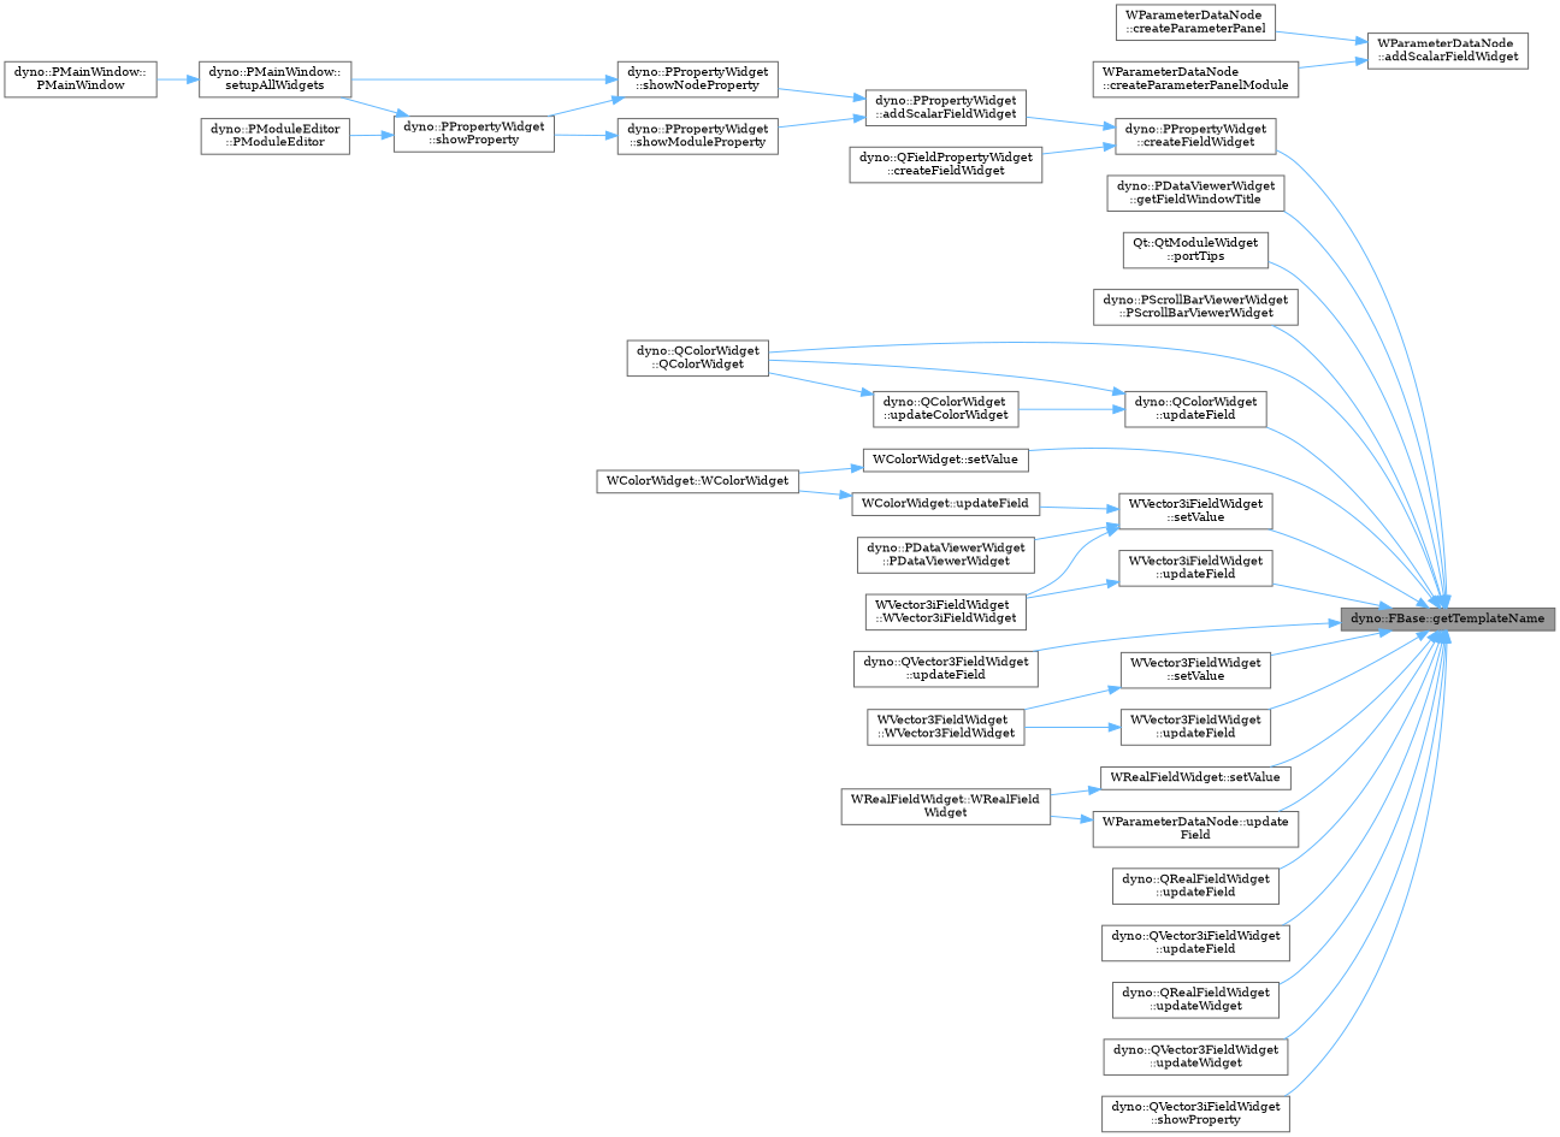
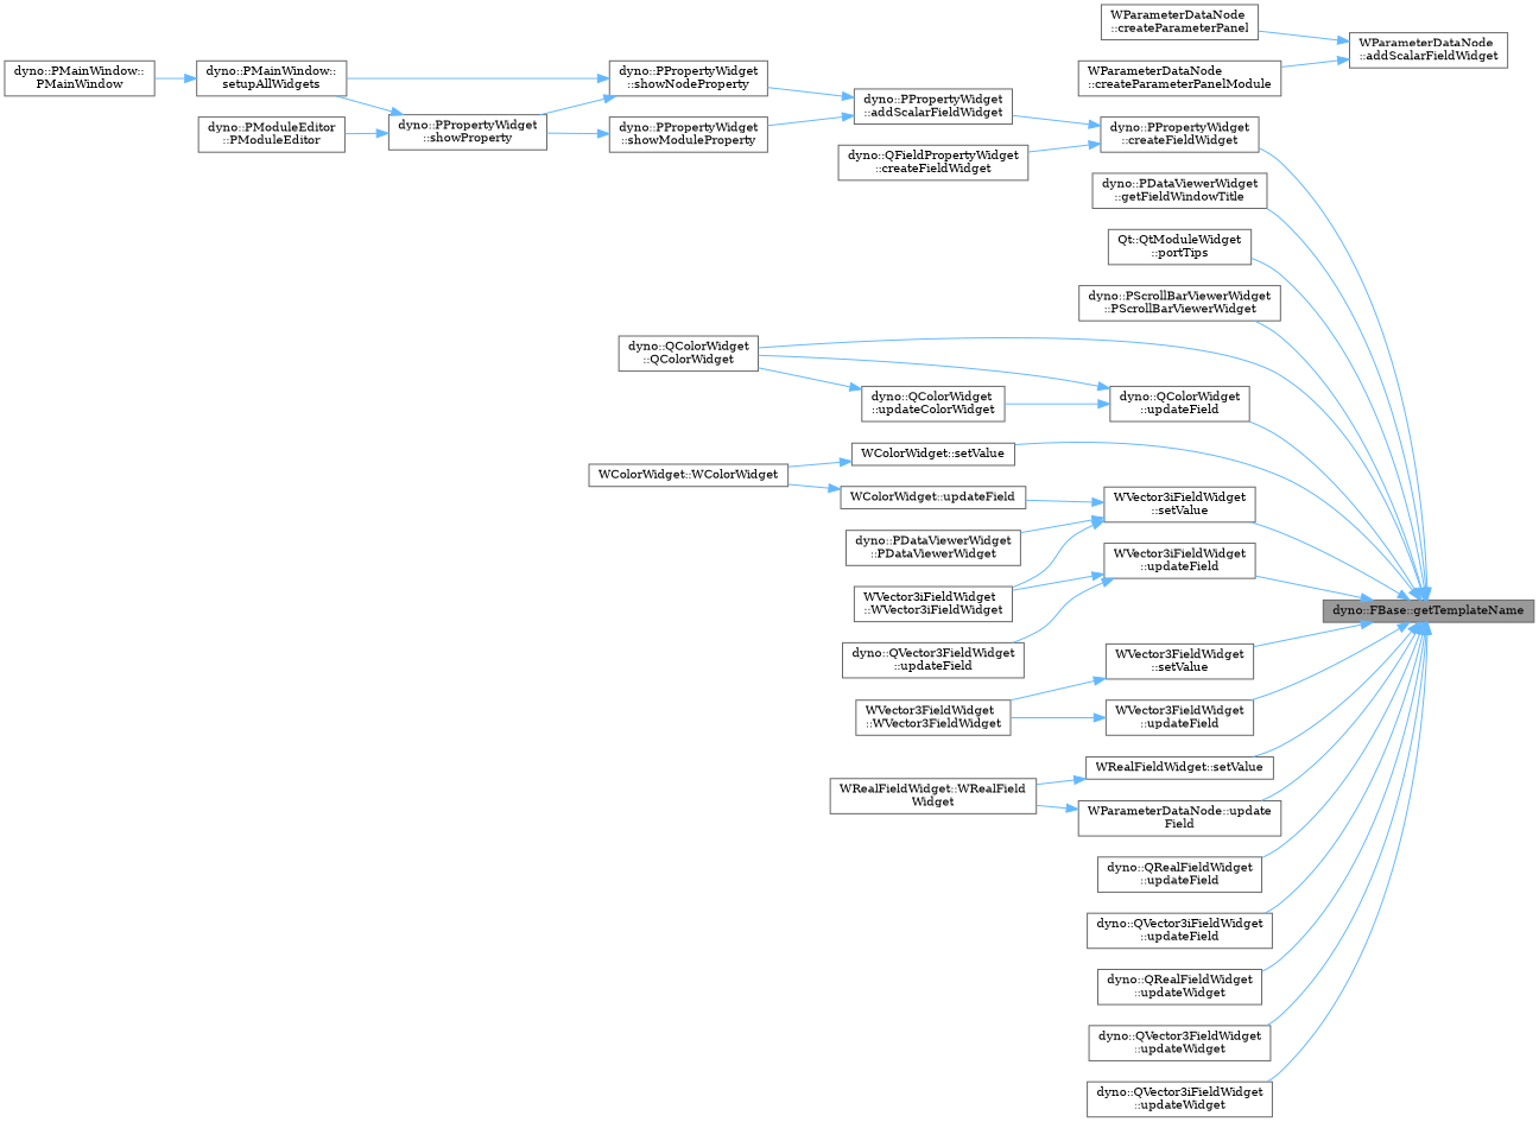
  digraph {
    fontname="DejaVu Serif"
    rankdir=RL
    node [color=grey40 fillcolor=white fontname="DejaVu Serif" fontsize=10 shape=box style=filled]
    edge [color=steelblue1 dir=back fontname="DejaVu Serif" fontsize=10 labelfontname=Helvetica labelfontsize=10 style=solid]
    n1 [color=gray40 fillcolor=grey60 fontcolor=black height=0.2 label="dyno::FBase::getTemplateName" width=0.4]
    n2 [height=0.2 label="dyno::PPropertyWidget\l::createFieldWidget" width=0.4]
    n3 [height=0.2 label="dyno::PDataViewerWidget\l::getFieldWindowTitle" width=0.4]
    n4 [height=0.2 label="Qt::QtModuleWidget\l::portTips" width=0.4]
    n5 [height=0.2 label="dyno::PScrollBarViewerWidget\l::PScrollBarViewerWidget" width=0.4]
    n6 [height=0.2 label="dyno::QColorWidget\l::QColorWidget" width=0.4]
    n7 [height=0.2 label="WColorWidget::setValue" width=0.4]
    n8 [height=0.2 label="WVector3FieldWidget\l::setValue" width=0.4]
    n9 [height=0.2 label="WVector3iFieldWidget\l::setValue" width=0.4]
    n10 [height=0.2 label="WRealFieldWidget::setValue" width=0.4]
    n11 [height=0.2 label="WParameterDataNode::update\lField" width=0.4]
    n12 [height=0.2 label="WVector3FieldWidget\l::updateField" width=0.4]
    n13 [height=0.2 label="WVector3iFieldWidget\l::updateField" width=0.4]
    n14 [height=0.2 label="dyno::QRealFieldWidget\l::updateField" width=0.4]
    n15 [height=0.2 label="dyno::QVector3FieldWidget\l::updateField" width=0.4]
    n16 [height=0.2 label="dyno::QColorWidget\l::updateField" width=0.4]
    n17 [height=0.2 label="dyno::QVector3iFieldWidget\l::updateField" width=0.4]
    n18 [height=0.2 label="dyno::QRealFieldWidget\l::updateWidget" width=0.4]
    n19 [height=0.2 label="dyno::QVector3FieldWidget\l::updateWidget" width=0.4]
-   n20 [height=0.2 label="dyno::QVector3iFieldWidget\l::showProperty" width=0.4]
+   n20 [height=0.2 label="dyno::QVector3iFieldWidget\l::updateWidget" width=0.4]
    n21 [height=0.2 label="dyno::PPropertyWidget\l::addScalarFieldWidget" width=0.4]
    n22 [height=0.2 label="dyno::QFieldPropertyWidget\l::createFieldWidget" width=0.4]
    n23 [height=0.2 label="dyno::PDataViewerWidget\l::PDataViewerWidget" width=0.4]
    n24 [height=0.2 label="WColorWidget::WColorWidget" width=0.4]
    n25 [height=0.2 label="WVector3FieldWidget\l::WVector3FieldWidget" width=0.4]
    n26 [height=0.2 label="WColorWidget::updateField" width=0.4]
    n27 [height=0.2 label="WVector3iFieldWidget\l::WVector3iFieldWidget" width=0.4]
    n28 [height=0.2 label="WRealFieldWidget::WRealField\lWidget" width=0.4]
    n29 [height=0.2 label="dyno::QColorWidget\l::updateColorWidget" width=0.4]
    n30 [height=0.2 label="WParameterDataNode\l::addScalarFieldWidget" width=0.4]
    n31 [height=0.2 label="WParameterDataNode\l::createParameterPanel" width=0.4]
    n32 [height=0.2 label="WParameterDataNode\l::createParameterPanelModule" width=0.4]
    n33 [height=0.2 label="dyno::PPropertyWidget\l::showModuleProperty" width=0.4]
    n34 [height=0.2 label="dyno::PPropertyWidget\l::showNodeProperty" width=0.4]
    n35 [height=0.2 label="dyno::PPropertyWidget\l::showProperty" width=0.4]
    n36 [height=0.2 label="dyno::PMainWindow::\lsetupAllWidgets" width=0.4]
    n37 [height=0.2 label="dyno::PModuleEditor\l::PModuleEditor" width=0.4]
    n38 [height=0.2 label="dyno::PMainWindow::\lPMainWindow" width=0.4]
    n1 -> n2
    n1 -> n3
    n1 -> n4
    n1 -> n5
    n1 -> n6
    n1 -> n7
    n1 -> n8
    n1 -> n9
    n1 -> n10
    n1 -> n11
    n1 -> n12
    n1 -> n13
    n1 -> n14
-   n1 -> n15
+   n13 -> n15
    n1 -> n16
    n1 -> n17
    n1 -> n18
    n1 -> n19
    n1 -> n20
    n2 -> n21
    n2 -> n22
    n7 -> n24
    n8 -> n25
    n9 -> n23
    n9 -> n26
    n9 -> n27
    n10 -> n28
    n11 -> n28
    n12 -> n25
    n13 -> n27
    n16 -> n6
    n16 -> n29
    n21 -> n33
    n21 -> n34
    n26 -> n24
    n29 -> n6
    n30 -> n31
    n30 -> n32
    n33 -> n35
    n34 -> n35
    n34 -> n36
    n35 -> n36
    n35 -> n37
    n36 -> n38
  }
